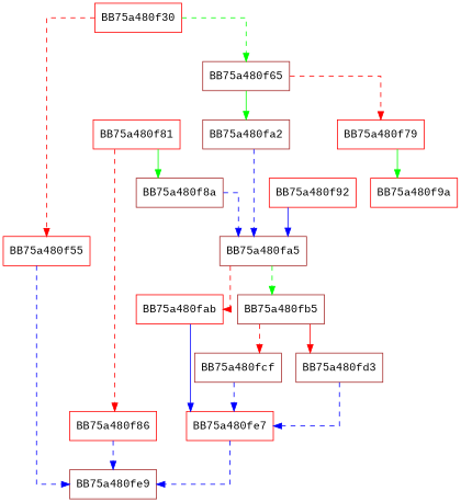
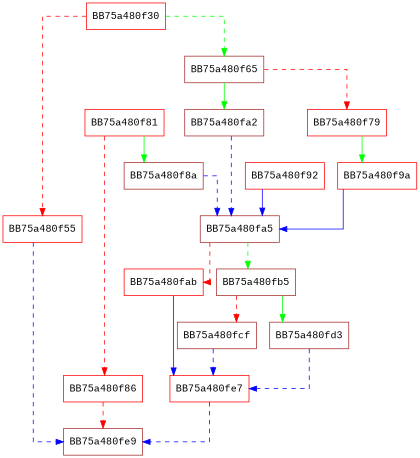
  digraph {
    fontname="Liberation Mono"
    splines=ortho
    node [color=red fontname="Liberation Mono" shape=box]
    edge [color=blue fontname="Liberation Mono" style=dashed]
    BB75a480f65 [color=brown]
    BB75a480f30
    BB75a480f55
    BB75a480fa2 [color=brown]
    BB75a480f79
    BB75a480fe9 [color=brown]
    BB75a480fa5 [color=brown]
    BB75a480f9a
    BB75a480fb5 [color=brown]
    BB75a480fab
    BB75a480f92
    BB75a480f8a [color=brown]
    BB75a480f81
    BB75a480f86
    BB75a480fd3 [color=brown]
    BB75a480fcf [color=brown]
    BB75a480fe7
    BB75a480f65 -> BB75a480fa2 [color=green style=solid]
    BB75a480f65 -> BB75a480f79 [color=red]
    BB75a480f30 -> BB75a480f65 [color=green]
    BB75a480f30 -> BB75a480f55 [color=red]
    BB75a480f55 -> BB75a480fe9
    BB75a480fa2 -> BB75a480fa5
    BB75a480f79 -> BB75a480f9a [color=green style=solid]
    BB75a480fa5 -> BB75a480fb5 [color=green]
    BB75a480fa5 -> BB75a480fab [color=red]
-   BB75a480fb5 -> BB75a480fd3 [color=red style=solid]
+   BB75a480f9a -> BB75a480fa5 [style=solid]
+   BB75a480fb5 -> BB75a480fd3 [color=green style=solid]
    BB75a480fb5 -> BB75a480fcf [color=red]
    BB75a480fab -> BB75a480fe7 [style=solid]
    BB75a480f92 -> BB75a480fa5 [style=solid]
    BB75a480f8a -> BB75a480fa5
    BB75a480f81 -> BB75a480f8a [color=green style=solid]
    BB75a480f81 -> BB75a480f86 [color=red]
-   BB75a480f86 -> BB75a480fe9
+   BB75a480f86 -> BB75a480fe9 [color=red]
    BB75a480fd3 -> BB75a480fe7
    BB75a480fcf -> BB75a480fe7
    BB75a480fe7 -> BB75a480fe9
  }
